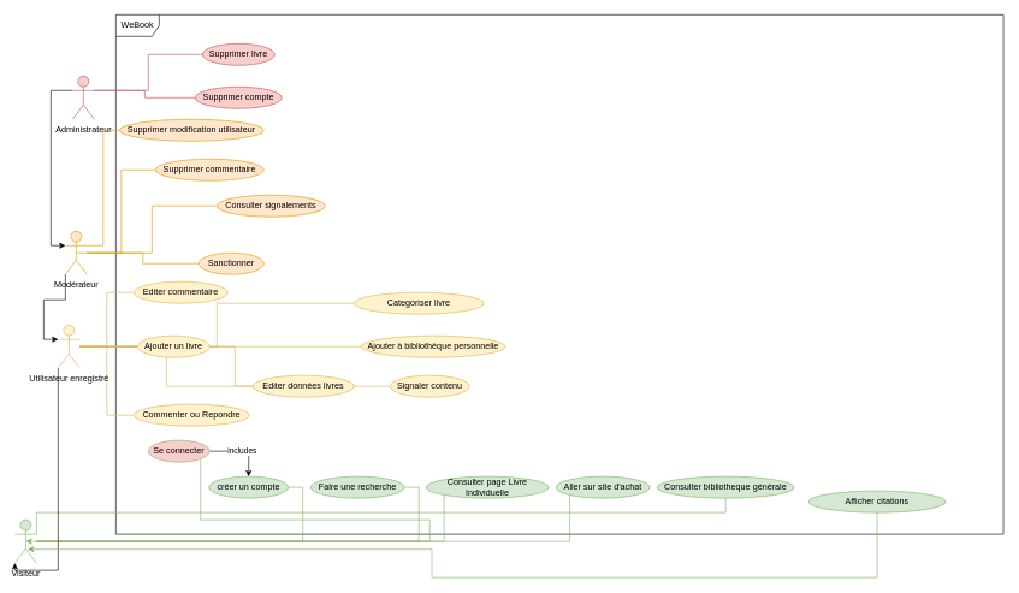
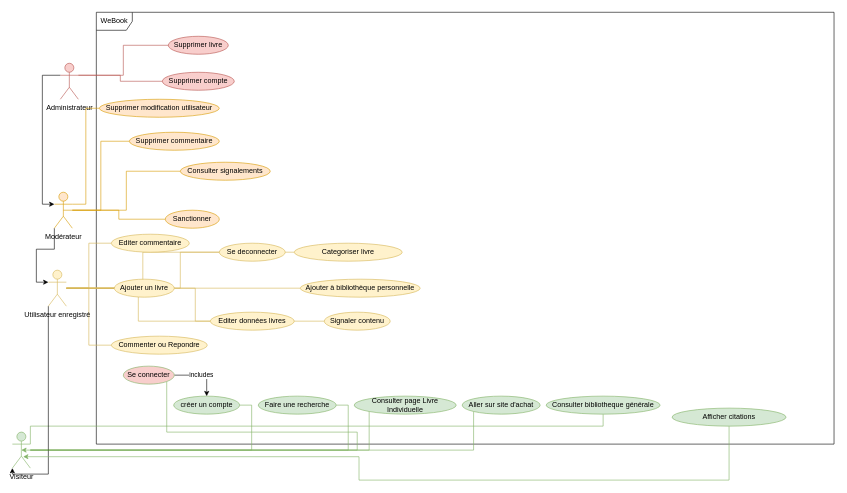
  <mxCell id="0" />
  <mxCell id="1" parent="0" />
  <mxCell id="2" value="WeBook" style="shape=umlFrame;whiteSpace=wrap;html=1;" parent="1" vertex="1"><mxGeometry x="160" y="20" width="1230" height="720" as="geometry" /></mxCell>
  <mxCell id="3" style="edgeStyle=orthogonalEdgeStyle;rounded=0;orthogonalLoop=1;jettySize=auto;html=1;exitX=1;exitY=0.333;exitDx=0;exitDy=0;exitPerimeter=0;endArrow=none;endFill=0;fillColor=#d5e8d4;strokeColor=#82b366;" parent="1" source="8" target="29" edge="1"><mxGeometry relative="1" as="geometry"><Array as="points"><mxPoint x="50" y="710" /><mxPoint x="1005" y="710" /></Array></mxGeometry></mxCell>
  <mxCell id="4" style="edgeStyle=orthogonalEdgeStyle;rounded=0;orthogonalLoop=1;jettySize=auto;html=1;entryX=0;entryY=1;entryDx=0;entryDy=0;endArrow=none;endFill=0;fillColor=#d5e8d4;strokeColor=#82b366;" parent="1" source="8" target="27" edge="1"><mxGeometry relative="1" as="geometry" /></mxCell>
  <mxCell id="5" style="edgeStyle=orthogonalEdgeStyle;rounded=0;orthogonalLoop=1;jettySize=auto;html=1;entryX=1;entryY=0.5;entryDx=0;entryDy=0;endArrow=none;endFill=0;fillColor=#d5e8d4;strokeColor=#82b366;" parent="1" source="8" target="30" edge="1"><mxGeometry relative="1" as="geometry" /></mxCell>
  <mxCell id="6" style="edgeStyle=orthogonalEdgeStyle;rounded=0;orthogonalLoop=1;jettySize=auto;html=1;entryX=0;entryY=1;entryDx=0;entryDy=0;endArrow=none;endFill=0;fillColor=#d5e8d4;strokeColor=#82b366;" parent="1" source="8" target="28" edge="1"><mxGeometry relative="1" as="geometry" /></mxCell>
  <mxCell id="7" style="edgeStyle=orthogonalEdgeStyle;rounded=0;orthogonalLoop=1;jettySize=auto;html=1;entryX=1;entryY=0.5;entryDx=0;entryDy=0;endArrow=none;endFill=0;fillColor=#d5e8d4;strokeColor=#82b366;" parent="1" source="8" target="48" edge="1"><mxGeometry relative="1" as="geometry" /></mxCell>
  <mxCell id="8" value="Visiteur" style="shape=umlActor;verticalLabelPosition=bottom;verticalAlign=top;html=1;fillColor=#d5e8d4;strokeColor=#82b366;" parent="1" vertex="1"><mxGeometry x="20" y="720" width="30" height="60" as="geometry" /></mxCell>
  <mxCell id="9" style="edgeStyle=orthogonalEdgeStyle;rounded=0;orthogonalLoop=1;jettySize=auto;html=1;entryX=0;entryY=0.5;entryDx=0;entryDy=0;endArrow=none;endFill=0;fillColor=#fff2cc;strokeColor=#d6b656;" parent="1" source="18" target="39" edge="1"><mxGeometry relative="1" as="geometry" /></mxCell>
  <mxCell id="10" style="edgeStyle=orthogonalEdgeStyle;rounded=0;orthogonalLoop=1;jettySize=auto;html=1;entryX=0;entryY=0.5;entryDx=0;entryDy=0;endArrow=none;endFill=0;fillColor=#fff2cc;strokeColor=#d6b656;" parent="1" source="18" target="34" edge="1"><mxGeometry relative="1" as="geometry" /></mxCell>
  <mxCell id="11" style="edgeStyle=orthogonalEdgeStyle;rounded=0;orthogonalLoop=1;jettySize=auto;html=1;entryX=0;entryY=0.5;entryDx=0;entryDy=0;endArrow=none;endFill=0;fillColor=#fff2cc;strokeColor=#d6b656;" parent="1" source="18" target="40" edge="1"><mxGeometry relative="1" as="geometry" /></mxCell>
+ <mxCell id="12" style="edgeStyle=orthogonalEdgeStyle;rounded=0;orthogonalLoop=1;jettySize=auto;html=1;entryX=0;entryY=0.5;entryDx=0;entryDy=0;endArrow=none;endFill=0;fillColor=#fff2cc;strokeColor=#d6b656;" parent="1" source="18" target="38" edge="1"><mxGeometry relative="1" as="geometry" /></mxCell>
  <mxCell id="13" style="edgeStyle=orthogonalEdgeStyle;rounded=0;orthogonalLoop=1;jettySize=auto;html=1;entryX=0;entryY=0.5;entryDx=0;entryDy=0;endArrow=none;endFill=0;fillColor=#fff2cc;strokeColor=#d6b656;" parent="1" source="18" target="37" edge="1"><mxGeometry relative="1" as="geometry" /></mxCell>
  <mxCell id="14" style="edgeStyle=orthogonalEdgeStyle;rounded=0;orthogonalLoop=1;jettySize=auto;html=1;entryX=0;entryY=0.5;entryDx=0;entryDy=0;endArrow=none;endFill=0;fillColor=#fff2cc;strokeColor=#d6b656;" parent="1" source="18" target="36" edge="1"><mxGeometry relative="1" as="geometry" /></mxCell>
  <mxCell id="15" style="edgeStyle=orthogonalEdgeStyle;rounded=0;orthogonalLoop=1;jettySize=auto;html=1;entryX=0;entryY=0.5;entryDx=0;entryDy=0;endArrow=none;endFill=0;fillColor=#fff2cc;strokeColor=#d6b656;" parent="1" source="18" target="35" edge="1"><mxGeometry relative="1" as="geometry" /></mxCell>
  <mxCell id="16" style="edgeStyle=orthogonalEdgeStyle;rounded=0;orthogonalLoop=1;jettySize=auto;html=1;entryX=0;entryY=0.5;entryDx=0;entryDy=0;endArrow=none;endFill=0;fillColor=#fff2cc;strokeColor=#d6b656;" parent="1" source="18" target="26" edge="1"><mxGeometry relative="1" as="geometry" /></mxCell>
  <mxCell id="17" style="edgeStyle=orthogonalEdgeStyle;rounded=0;orthogonalLoop=1;jettySize=auto;html=1;exitX=0;exitY=1;exitDx=0;exitDy=0;exitPerimeter=0;entryX=0;entryY=1;entryDx=0;entryDy=0;entryPerimeter=0;fontSize=12;" parent="1" source="18" target="8" edge="1"><mxGeometry relative="1" as="geometry"><Array as="points"><mxPoint x="80" y="790" /><mxPoint x="20" y="790" /></Array></mxGeometry></mxCell>
  <mxCell id="18" value="&lt;div&gt;Utilisateur enregistré&lt;/div&gt;&lt;div&gt;&lt;br&gt;&lt;/div&gt;" style="shape=umlActor;verticalLabelPosition=bottom;verticalAlign=top;html=1;fillColor=#fff2cc;strokeColor=#d6b656;" parent="1" vertex="1"><mxGeometry x="80" y="450" width="30" height="60" as="geometry" /></mxCell>
  <mxCell id="19" style="edgeStyle=orthogonalEdgeStyle;rounded=0;orthogonalLoop=1;jettySize=auto;html=1;entryX=0;entryY=0.5;entryDx=0;entryDy=0;endArrow=none;endFill=0;fillColor=#ffe6cc;strokeColor=#d79b00;exitX=0.5;exitY=0.5;exitDx=0;exitDy=0;exitPerimeter=0;" parent="1" source="25" target="41" edge="1"><mxGeometry relative="1" as="geometry" /></mxCell>
  <mxCell id="20" style="edgeStyle=orthogonalEdgeStyle;rounded=0;orthogonalLoop=1;jettySize=auto;html=1;exitX=0;exitY=0.333;exitDx=0;exitDy=0;exitPerimeter=0;entryX=0;entryY=0.333;entryDx=0;entryDy=0;entryPerimeter=0;fontSize=12;" parent="1" source="21" target="25" edge="1"><mxGeometry relative="1" as="geometry" /></mxCell>
  <mxCell id="21" value="&lt;div&gt;Administrateur&lt;/div&gt;&lt;div&gt;&lt;br&gt;&lt;/div&gt;" style="shape=umlActor;verticalLabelPosition=bottom;verticalAlign=top;html=1;fillColor=#f8cecc;strokeColor=#b85450;" parent="1" vertex="1"><mxGeometry x="100" y="105" width="30" height="60" as="geometry" /></mxCell>
  <mxCell id="22" style="edgeStyle=orthogonalEdgeStyle;rounded=0;orthogonalLoop=1;jettySize=auto;html=1;exitX=1;exitY=0.333;exitDx=0;exitDy=0;exitPerimeter=0;entryX=0;entryY=0.5;entryDx=0;entryDy=0;endArrow=none;endFill=0;fillColor=#ffe6cc;strokeColor=#d79b00;" parent="1" source="25" target="42" edge="1"><mxGeometry relative="1" as="geometry" /></mxCell>
  <mxCell id="23" style="edgeStyle=orthogonalEdgeStyle;rounded=0;orthogonalLoop=1;jettySize=auto;html=1;entryX=0;entryY=0.5;entryDx=0;entryDy=0;endArrow=none;endFill=0;fillColor=#ffe6cc;strokeColor=#d79b00;" parent="1" source="25" target="47" edge="1"><mxGeometry relative="1" as="geometry" /></mxCell>
  <mxCell id="24" style="edgeStyle=orthogonalEdgeStyle;rounded=0;orthogonalLoop=1;jettySize=auto;html=1;exitX=0;exitY=1;exitDx=0;exitDy=0;exitPerimeter=0;entryX=0;entryY=0.333;entryDx=0;entryDy=0;entryPerimeter=0;fontSize=12;" parent="1" source="25" target="18" edge="1"><mxGeometry relative="1" as="geometry" /></mxCell>
  <mxCell id="25" value="Modérateur" style="shape=umlActor;verticalLabelPosition=bottom;verticalAlign=top;html=1;fillColor=#ffe6cc;strokeColor=#d79b00;" parent="1" vertex="1"><mxGeometry x="90" y="320" width="30" height="60" as="geometry" /></mxCell>
  <mxCell id="26" value="Signaler contenu" style="ellipse;whiteSpace=wrap;html=1;fillColor=#fff2cc;strokeColor=#d6b656;" parent="1" vertex="1"><mxGeometry x="540" y="520" width="110" height="30" as="geometry" /></mxCell>
  <mxCell id="27" value="&lt;div&gt;Aller sur site d'achat&lt;/div&gt;" style="ellipse;whiteSpace=wrap;html=1;fillColor=#d5e8d4;strokeColor=#82b366;" parent="1" vertex="1"><mxGeometry x="770" y="660" width="130" height="30" as="geometry" /></mxCell>
  <mxCell id="28" value="Consulter page Livre Individuelle" style="ellipse;whiteSpace=wrap;html=1;fillColor=#d5e8d4;strokeColor=#82b366;" parent="1" vertex="1"><mxGeometry x="590" y="660" width="170" height="30" as="geometry" /></mxCell>
  <mxCell id="29" value="&lt;div&gt;Consulter bibliotheque générale&lt;/div&gt;" style="ellipse;whiteSpace=wrap;html=1;fillColor=#d5e8d4;strokeColor=#82b366;" parent="1" vertex="1"><mxGeometry x="910" y="660" width="190" height="30" as="geometry" /></mxCell>
  <mxCell id="30" value="créer un compte" style="ellipse;whiteSpace=wrap;html=1;fillColor=#d5e8d4;strokeColor=#82b366;" parent="1" vertex="1"><mxGeometry x="289" y="660" width="110" height="30" as="geometry" /></mxCell>
  <mxCell id="31" style="edgeStyle=orthogonalEdgeStyle;rounded=0;orthogonalLoop=1;jettySize=auto;html=1;exitX=1;exitY=1;exitDx=0;exitDy=0;entryX=0.5;entryY=0.5;entryDx=0;entryDy=0;entryPerimeter=0;fontSize=12;fillColor=#d5e8d4;strokeColor=#82b366;" parent="1" source="33" target="8" edge="1"><mxGeometry relative="1" as="geometry"><Array as="points"><mxPoint x="277" y="720" /><mxPoint x="595" y="720" /></Array></mxGeometry></mxCell>
  <mxCell id="32" value="includes" style="edgeStyle=orthogonalEdgeStyle;rounded=0;orthogonalLoop=1;jettySize=auto;html=1;exitX=1;exitY=0.5;exitDx=0;exitDy=0;entryX=0.5;entryY=0;entryDx=0;entryDy=0;" parent="1" source="33" target="30" edge="1"><mxGeometry relative="1" as="geometry" /></mxCell>
  <mxCell id="33" value="Se connecter" style="ellipse;whiteSpace=wrap;html=1;fillColor=#f8cecc;strokeColor=#82b366;" parent="1" vertex="1"><mxGeometry x="205" y="610" width="85" height="30" as="geometry" /></mxCell>
  <mxCell id="34" value="Ajouter un livre" style="ellipse;whiteSpace=wrap;html=1;fillColor=#fff2cc;strokeColor=#d6b656;" parent="1" vertex="1"><mxGeometry x="190" y="465" width="100" height="30" as="geometry" /></mxCell>
  <mxCell id="35" value="Ajouter à bibliothèque personnelle" style="ellipse;whiteSpace=wrap;html=1;fillColor=#fff2cc;strokeColor=#d6b656;" parent="1" vertex="1"><mxGeometry x="500" y="465" width="200" height="30" as="geometry" /></mxCell>
  <mxCell id="36" value="Categoriser livre" style="ellipse;whiteSpace=wrap;html=1;fillColor=#fff2cc;strokeColor=#d6b656;" parent="1" vertex="1"><mxGeometry x="490" y="405" width="180" height="30" as="geometry" /></mxCell>
  <mxCell id="37" value="Editer données livres" style="ellipse;whiteSpace=wrap;html=1;fillColor=#fff2cc;strokeColor=#d6b656;" parent="1" vertex="1"><mxGeometry x="350" y="520" width="140" height="30" as="geometry" /></mxCell>
+ <mxCell id="38" value="Se deconnecter" style="ellipse;whiteSpace=wrap;html=1;fillColor=#fff2cc;strokeColor=#d6b656;" parent="1" vertex="1"><mxGeometry x="365" y="405" width="110" height="30" as="geometry" /></mxCell>
  <mxCell id="39" value="Editer commentaire" style="ellipse;whiteSpace=wrap;html=1;fillColor=#fff2cc;strokeColor=#d6b656;" parent="1" vertex="1"><mxGeometry x="185" y="390" width="130" height="30" as="geometry" /></mxCell>
  <mxCell id="40" value="Commenter ou Repondre" style="ellipse;whiteSpace=wrap;html=1;fillColor=#fff2cc;strokeColor=#d6b656;" parent="1" vertex="1"><mxGeometry x="185" y="560" width="160" height="30" as="geometry" /></mxCell>
  <mxCell id="41" value="Consulter signalements" style="ellipse;whiteSpace=wrap;html=1;fillColor=#ffe6cc;strokeColor=#d79b00;" parent="1" vertex="1"><mxGeometry x="300" y="270" width="150" height="30" as="geometry" /></mxCell>
  <mxCell id="42" value="Supprimer modification utilisateur" style="ellipse;whiteSpace=wrap;html=1;fillColor=#ffe6cc;strokeColor=#d79b00;" parent="1" vertex="1"><mxGeometry x="165" y="165" width="200" height="30" as="geometry" /></mxCell>
  <mxCell id="43" value="Supprimer livre" style="ellipse;whiteSpace=wrap;html=1;fillColor=#f8cecc;strokeColor=#b85450;" parent="1" vertex="1"><mxGeometry x="280" y="60" width="100" height="30" as="geometry" /></mxCell>
  <mxCell id="44" value="Supprimer compte" style="ellipse;whiteSpace=wrap;html=1;fillColor=#f8cecc;strokeColor=#b85450;" parent="1" vertex="1"><mxGeometry x="270" y="120" width="120" height="30" as="geometry" /></mxCell>
  <mxCell id="45" value="" style="endArrow=none;html=1;rounded=0;entryX=0;entryY=0.5;entryDx=0;entryDy=0;exitX=1;exitY=0.333;exitDx=0;exitDy=0;exitPerimeter=0;fillColor=#f8cecc;strokeColor=#b85450;edgeStyle=orthogonalEdgeStyle;" parent="1" source="21" target="43" edge="1"><mxGeometry width="50" height="50" relative="1" as="geometry"><mxPoint x="160" y="150" as="sourcePoint" /><mxPoint x="210" y="100" as="targetPoint" /></mxGeometry></mxCell>
  <mxCell id="46" value="" style="endArrow=none;html=1;rounded=0;exitX=1;exitY=0.333;exitDx=0;exitDy=0;exitPerimeter=0;entryX=0;entryY=0.5;entryDx=0;entryDy=0;fillColor=#f8cecc;strokeColor=#b85450;edgeStyle=orthogonalEdgeStyle;" parent="1" source="21" target="44" edge="1"><mxGeometry width="50" height="50" relative="1" as="geometry"><mxPoint x="190" y="190" as="sourcePoint" /><mxPoint x="240" y="140" as="targetPoint" /></mxGeometry></mxCell>
  <mxCell id="47" value="&lt;div&gt;Supprimer commentaire&lt;/div&gt;" style="ellipse;whiteSpace=wrap;html=1;fillColor=#ffe6cc;strokeColor=#d79b00;" parent="1" vertex="1"><mxGeometry x="215" y="220" width="150" height="30" as="geometry" /></mxCell>
  <mxCell id="48" value="Faire une recherche" style="ellipse;whiteSpace=wrap;html=1;fillColor=#d5e8d4;strokeColor=#82b366;" parent="1" vertex="1"><mxGeometry x="430" y="660" width="130" height="30" as="geometry" /></mxCell>
  <mxCell id="49" style="edgeStyle=orthogonalEdgeStyle;rounded=0;orthogonalLoop=1;jettySize=auto;html=1;entryX=0.6;entryY=0.683;entryDx=0;entryDy=0;entryPerimeter=0;fontSize=12;fillColor=#d5e8d4;strokeColor=#82b366;" parent="1" source="50" target="8" edge="1"><mxGeometry relative="1" as="geometry"><Array as="points"><mxPoint x="1215" y="800" /><mxPoint x="598" y="800" /></Array></mxGeometry></mxCell>
  <mxCell id="50" value="&lt;div&gt;Afficher citations&lt;/div&gt;" style="ellipse;whiteSpace=wrap;html=1;fillColor=#d5e8d4;strokeColor=#82b366;" parent="1" vertex="1"><mxGeometry x="1120" y="680" width="190" height="30" as="geometry" /></mxCell>
  <mxCell id="51" style="edgeStyle=orthogonalEdgeStyle;rounded=0;orthogonalLoop=1;jettySize=auto;html=1;endArrow=none;endFill=0;fillColor=#ffe6cc;strokeColor=#d79b00;" edge="1" parent="1" source="52" target="25"><mxGeometry relative="1" as="geometry" /></mxCell>
  <mxCell id="52" value="Sanctionner" style="ellipse;whiteSpace=wrap;html=1;fillColor=#ffe6cc;strokeColor=#d79b00;" vertex="1" parent="1"><mxGeometry x="275" y="350" width="90" height="30" as="geometry" /></mxCell>
